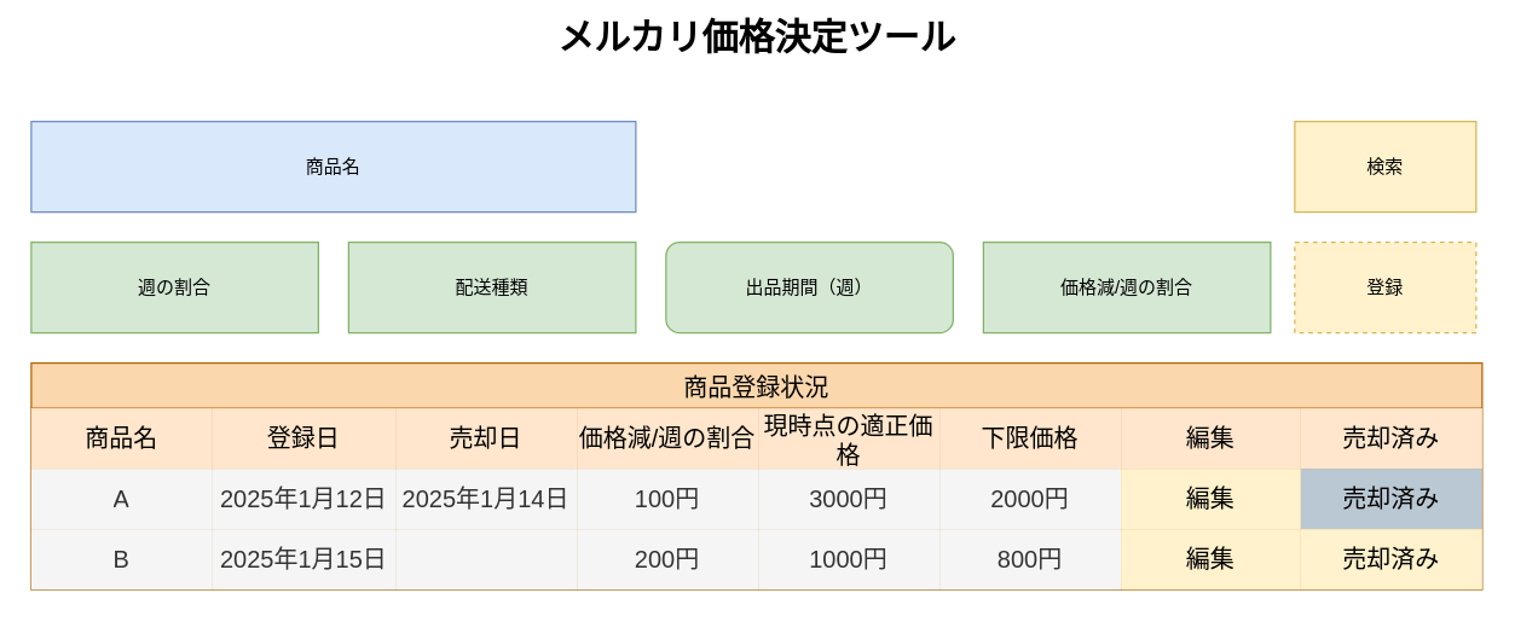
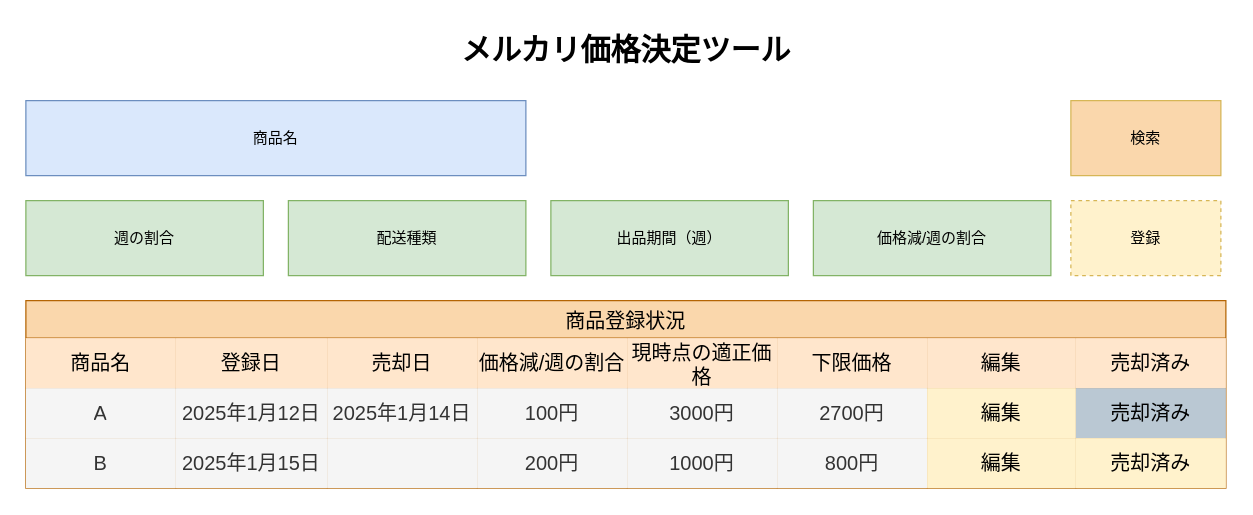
  <mxCell id="0" />
  <mxCell id="1" parent="0" />
  <mxCell id="2" value="商品名" style="rounded=0;whiteSpace=wrap;html=1;fillColor=#dae8fc;strokeColor=#6c8ebf;" vertex="1" parent="1"><mxGeometry x="20" y="80" width="400" height="60" as="geometry" /></mxCell>
- <mxCell id="3" value="検索" style="rounded=0;whiteSpace=wrap;html=1;fillColor=#fff2cc;strokeColor=#d6b656;" vertex="1" parent="1"><mxGeometry x="856" y="80" width="120" height="60" as="geometry" /></mxCell>
+ <mxCell id="3" value="検索" style="rounded=0;whiteSpace=wrap;html=1;fillColor=#fad7ac;strokeColor=#d6b656;" vertex="1" parent="1"><mxGeometry x="856" y="80" width="120" height="60" as="geometry" /></mxCell>
  <mxCell id="4" value="週の割合" style="rounded=0;whiteSpace=wrap;html=1;fillColor=#d5e8d4;strokeColor=#82b366;" vertex="1" parent="1"><mxGeometry x="20" y="160" width="190" height="60" as="geometry" /></mxCell>
  <mxCell id="5" value="配送種類" style="rounded=0;whiteSpace=wrap;html=1;fillColor=#d5e8d4;strokeColor=#82b366;" vertex="1" parent="1"><mxGeometry x="230" y="160" width="190" height="60" as="geometry" /></mxCell>
- <mxCell id="6" value="出品期間（週）" style="whiteSpace=wrap;html=1;fillColor=#d5e8d4;strokeColor=#82b366;rounded=1;" vertex="1" parent="1"><mxGeometry x="440" y="160" width="190" height="60" as="geometry" /></mxCell>
+ <mxCell id="6" value="出品期間（週）" style="rounded=0;whiteSpace=wrap;html=1;fillColor=#d5e8d4;strokeColor=#82b366;" vertex="1" parent="1"><mxGeometry x="440" y="160" width="190" height="60" as="geometry" /></mxCell>
  <mxCell id="7" value="価格減/週の割合" style="rounded=0;whiteSpace=wrap;html=1;fillColor=#d5e8d4;strokeColor=#82b366;" vertex="1" parent="1"><mxGeometry x="650" y="160" width="190" height="60" as="geometry" /></mxCell>
  <mxCell id="8" value="登録" style="rounded=0;whiteSpace=wrap;html=1;fillColor=#fff2cc;strokeColor=#d6b656;dashed=1;" vertex="1" parent="1"><mxGeometry x="856" y="160" width="120" height="60" as="geometry" /></mxCell>
  <mxCell id="9" value="商品登録状況" style="shape=table;startSize=30;container=1;collapsible=0;childLayout=tableLayout;strokeColor=#b46504;fontSize=16;fillColor=#fad7ac;" vertex="1" parent="1"><mxGeometry x="20" y="240" width="960" height="150" as="geometry" /></mxCell>
  <mxCell id="10" value="" style="shape=tableRow;horizontal=0;startSize=0;swimlaneHead=0;swimlaneBody=0;strokeColor=inherit;top=0;left=0;bottom=0;right=0;collapsible=0;dropTarget=0;fillColor=none;points=[[0,0.5],[1,0.5]];portConstraint=eastwest;fontSize=16;" vertex="1" parent="9"><mxGeometry y="30" width="960" height="40" as="geometry" /></mxCell>
  <mxCell id="11" value="商品名" style="shape=partialRectangle;html=1;whiteSpace=wrap;connectable=0;strokeColor=#d79b00;overflow=hidden;fillColor=#ffe6cc;top=0;left=0;bottom=0;right=0;pointerEvents=1;fontSize=16;" vertex="1" parent="10"><mxGeometry width="120" height="40" as="geometry"><mxRectangle width="120" height="40" as="alternateBounds" /></mxGeometry></mxCell>
  <mxCell id="12" value="登録日" style="shape=partialRectangle;html=1;whiteSpace=wrap;connectable=0;strokeColor=#d79b00;overflow=hidden;fillColor=#ffe6cc;top=0;left=0;bottom=0;right=0;pointerEvents=1;fontSize=16;" vertex="1" parent="10"><mxGeometry x="120" width="121" height="40" as="geometry"><mxRectangle width="121" height="40" as="alternateBounds" /></mxGeometry></mxCell>
  <mxCell id="13" value="売却日" style="shape=partialRectangle;html=1;whiteSpace=wrap;connectable=0;strokeColor=#d79b00;overflow=hidden;fillColor=#ffe6cc;top=0;left=0;bottom=0;right=0;pointerEvents=1;fontSize=16;" vertex="1" parent="10"><mxGeometry x="241" width="120" height="40" as="geometry"><mxRectangle width="120" height="40" as="alternateBounds" /></mxGeometry></mxCell>
  <mxCell id="14" value="価格減/週の割合" style="shape=partialRectangle;html=1;whiteSpace=wrap;connectable=0;strokeColor=#d79b00;overflow=hidden;fillColor=#ffe6cc;top=0;left=0;bottom=0;right=0;pointerEvents=1;fontSize=16;" vertex="1" parent="10"><mxGeometry x="361" width="120" height="40" as="geometry"><mxRectangle width="120" height="40" as="alternateBounds" /></mxGeometry></mxCell>
  <mxCell id="15" value="現時点の適正価格" style="shape=partialRectangle;html=1;whiteSpace=wrap;connectable=0;strokeColor=#d79b00;overflow=hidden;fillColor=#ffe6cc;top=0;left=0;bottom=0;right=0;pointerEvents=1;fontSize=16;" vertex="1" parent="10"><mxGeometry x="481" width="120" height="40" as="geometry"><mxRectangle width="120" height="40" as="alternateBounds" /></mxGeometry></mxCell>
  <mxCell id="16" value="下限価格" style="shape=partialRectangle;html=1;whiteSpace=wrap;connectable=0;strokeColor=#d79b00;overflow=hidden;fillColor=#ffe6cc;top=0;left=0;bottom=0;right=0;pointerEvents=1;fontSize=16;" vertex="1" parent="10"><mxGeometry x="601" width="120" height="40" as="geometry"><mxRectangle width="120" height="40" as="alternateBounds" /></mxGeometry></mxCell>
  <mxCell id="17" value="編集" style="shape=partialRectangle;html=1;whiteSpace=wrap;connectable=0;strokeColor=#d79b00;overflow=hidden;fillColor=#ffe6cc;top=0;left=0;bottom=0;right=0;pointerEvents=1;fontSize=16;" vertex="1" parent="10"><mxGeometry x="721" width="119" height="40" as="geometry"><mxRectangle width="119" height="40" as="alternateBounds" /></mxGeometry></mxCell>
  <mxCell id="18" value="売却済み" style="shape=partialRectangle;html=1;whiteSpace=wrap;connectable=0;strokeColor=#d79b00;overflow=hidden;fillColor=#ffe6cc;top=0;left=0;bottom=0;right=0;pointerEvents=1;fontSize=16;" vertex="1" parent="10"><mxGeometry x="840" width="120" height="40" as="geometry"><mxRectangle width="120" height="40" as="alternateBounds" /></mxGeometry></mxCell>
  <mxCell id="19" value="" style="shape=tableRow;horizontal=0;startSize=0;swimlaneHead=0;swimlaneBody=0;strokeColor=inherit;top=0;left=0;bottom=0;right=0;collapsible=0;dropTarget=0;fillColor=none;points=[[0,0.5],[1,0.5]];portConstraint=eastwest;fontSize=16;" vertex="1" parent="9"><mxGeometry y="70" width="960" height="40" as="geometry" /></mxCell>
  <mxCell id="20" value="A" style="shape=partialRectangle;html=1;whiteSpace=wrap;connectable=0;strokeColor=#666666;overflow=hidden;fillColor=#f5f5f5;top=0;left=0;bottom=0;right=0;pointerEvents=1;fontSize=16;fontColor=#333333;" vertex="1" parent="19"><mxGeometry width="120" height="40" as="geometry"><mxRectangle width="120" height="40" as="alternateBounds" /></mxGeometry></mxCell>
  <mxCell id="21" value="2025年1月12日" style="shape=partialRectangle;html=1;whiteSpace=wrap;connectable=0;strokeColor=#666666;overflow=hidden;fillColor=#f5f5f5;top=0;left=0;bottom=0;right=0;pointerEvents=1;fontSize=16;fontColor=#333333;" vertex="1" parent="19"><mxGeometry x="120" width="121" height="40" as="geometry"><mxRectangle width="121" height="40" as="alternateBounds" /></mxGeometry></mxCell>
  <mxCell id="22" value="2025年1月14日" style="shape=partialRectangle;html=1;whiteSpace=wrap;connectable=0;strokeColor=#666666;overflow=hidden;fillColor=#f5f5f5;top=0;left=0;bottom=0;right=0;pointerEvents=1;fontSize=16;fontColor=#333333;" vertex="1" parent="19"><mxGeometry x="241" width="120" height="40" as="geometry"><mxRectangle width="120" height="40" as="alternateBounds" /></mxGeometry></mxCell>
  <mxCell id="23" value="100円" style="shape=partialRectangle;html=1;whiteSpace=wrap;connectable=0;strokeColor=#666666;overflow=hidden;fillColor=#f5f5f5;top=0;left=0;bottom=0;right=0;pointerEvents=1;fontSize=16;fontColor=#333333;" vertex="1" parent="19"><mxGeometry x="361" width="120" height="40" as="geometry"><mxRectangle width="120" height="40" as="alternateBounds" /></mxGeometry></mxCell>
  <mxCell id="24" value="3000円" style="shape=partialRectangle;html=1;whiteSpace=wrap;connectable=0;strokeColor=#666666;overflow=hidden;fillColor=#f5f5f5;top=0;left=0;bottom=0;right=0;pointerEvents=1;fontSize=16;fontColor=#333333;" vertex="1" parent="19"><mxGeometry x="481" width="120" height="40" as="geometry"><mxRectangle width="120" height="40" as="alternateBounds" /></mxGeometry></mxCell>
- <mxCell id="25" value="2000円" style="shape=partialRectangle;html=1;whiteSpace=wrap;connectable=0;strokeColor=#666666;overflow=hidden;fillColor=#f5f5f5;top=0;left=0;bottom=0;right=0;pointerEvents=1;fontSize=16;fontColor=#333333;" vertex="1" parent="19"><mxGeometry x="601" width="120" height="40" as="geometry"><mxRectangle width="120" height="40" as="alternateBounds" /></mxGeometry></mxCell>
+ <mxCell id="25" value="2700円" style="shape=partialRectangle;html=1;whiteSpace=wrap;connectable=0;strokeColor=#666666;overflow=hidden;fillColor=#f5f5f5;top=0;left=0;bottom=0;right=0;pointerEvents=1;fontSize=16;fontColor=#333333;" vertex="1" parent="19"><mxGeometry x="601" width="120" height="40" as="geometry"><mxRectangle width="120" height="40" as="alternateBounds" /></mxGeometry></mxCell>
  <mxCell id="26" value="編集" style="shape=partialRectangle;html=1;whiteSpace=wrap;connectable=0;strokeColor=#d6b656;overflow=hidden;fillColor=#fff2cc;top=0;left=0;bottom=0;right=0;pointerEvents=1;fontSize=16;" vertex="1" parent="19"><mxGeometry x="721" width="119" height="40" as="geometry"><mxRectangle width="119" height="40" as="alternateBounds" /></mxGeometry></mxCell>
  <mxCell id="27" value="売却済み" style="shape=partialRectangle;html=1;whiteSpace=wrap;connectable=0;strokeColor=#23445d;overflow=hidden;fillColor=#bac8d3;top=0;left=0;bottom=0;right=0;pointerEvents=1;fontSize=16;" vertex="1" parent="19"><mxGeometry x="840" width="120" height="40" as="geometry"><mxRectangle width="120" height="40" as="alternateBounds" /></mxGeometry></mxCell>
  <mxCell id="28" value="" style="shape=tableRow;horizontal=0;startSize=0;swimlaneHead=0;swimlaneBody=0;strokeColor=inherit;top=0;left=0;bottom=0;right=0;collapsible=0;dropTarget=0;fillColor=none;points=[[0,0.5],[1,0.5]];portConstraint=eastwest;fontSize=16;" vertex="1" parent="9"><mxGeometry y="110" width="960" height="40" as="geometry" /></mxCell>
  <mxCell id="29" value="B" style="shape=partialRectangle;html=1;whiteSpace=wrap;connectable=0;strokeColor=#666666;overflow=hidden;fillColor=#f5f5f5;top=0;left=0;bottom=0;right=0;pointerEvents=1;fontSize=16;fontColor=#333333;" vertex="1" parent="28"><mxGeometry width="120" height="40" as="geometry"><mxRectangle width="120" height="40" as="alternateBounds" /></mxGeometry></mxCell>
  <mxCell id="30" value="2025年1月15日" style="shape=partialRectangle;html=1;whiteSpace=wrap;connectable=0;strokeColor=#666666;overflow=hidden;fillColor=#f5f5f5;top=0;left=0;bottom=0;right=0;pointerEvents=1;fontSize=16;fontColor=#333333;" vertex="1" parent="28"><mxGeometry x="120" width="121" height="40" as="geometry"><mxRectangle width="121" height="40" as="alternateBounds" /></mxGeometry></mxCell>
  <mxCell id="31" value="" style="shape=partialRectangle;html=1;whiteSpace=wrap;connectable=0;strokeColor=#666666;overflow=hidden;fillColor=#f5f5f5;top=0;left=0;bottom=0;right=0;pointerEvents=1;fontSize=16;fontColor=#333333;" vertex="1" parent="28"><mxGeometry x="241" width="120" height="40" as="geometry"><mxRectangle width="120" height="40" as="alternateBounds" /></mxGeometry></mxCell>
  <mxCell id="32" value="200円" style="shape=partialRectangle;html=1;whiteSpace=wrap;connectable=0;strokeColor=#666666;overflow=hidden;fillColor=#f5f5f5;top=0;left=0;bottom=0;right=0;pointerEvents=1;fontSize=16;fontColor=#333333;" vertex="1" parent="28"><mxGeometry x="361" width="120" height="40" as="geometry"><mxRectangle width="120" height="40" as="alternateBounds" /></mxGeometry></mxCell>
  <mxCell id="33" value="1000円" style="shape=partialRectangle;html=1;whiteSpace=wrap;connectable=0;strokeColor=#666666;overflow=hidden;fillColor=#f5f5f5;top=0;left=0;bottom=0;right=0;pointerEvents=1;fontSize=16;fontColor=#333333;" vertex="1" parent="28"><mxGeometry x="481" width="120" height="40" as="geometry"><mxRectangle width="120" height="40" as="alternateBounds" /></mxGeometry></mxCell>
  <mxCell id="34" value="800円" style="shape=partialRectangle;html=1;whiteSpace=wrap;connectable=0;strokeColor=#666666;overflow=hidden;fillColor=#f5f5f5;top=0;left=0;bottom=0;right=0;pointerEvents=1;fontSize=16;fontColor=#333333;" vertex="1" parent="28"><mxGeometry x="601" width="120" height="40" as="geometry"><mxRectangle width="120" height="40" as="alternateBounds" /></mxGeometry></mxCell>
  <mxCell id="35" value="編集" style="shape=partialRectangle;html=1;whiteSpace=wrap;connectable=0;strokeColor=#d6b656;overflow=hidden;fillColor=#fff2cc;top=0;left=0;bottom=0;right=0;pointerEvents=1;fontSize=16;" vertex="1" parent="28"><mxGeometry x="721" width="119" height="40" as="geometry"><mxRectangle width="119" height="40" as="alternateBounds" /></mxGeometry></mxCell>
  <mxCell id="36" value="売却済み" style="shape=partialRectangle;html=1;whiteSpace=wrap;connectable=0;strokeColor=#d6b656;overflow=hidden;fillColor=#fff2cc;top=0;left=0;bottom=0;right=0;pointerEvents=1;fontSize=16;" vertex="1" parent="28"><mxGeometry x="840" width="120" height="40" as="geometry"><mxRectangle width="120" height="40" as="alternateBounds" /></mxGeometry></mxCell>
- <mxCell id="37" value="メルカリ価格決定ツール" style="text;html=1;fontSize=24;fontStyle=1;verticalAlign=middle;align=center;" vertex="1" parent="1"><mxGeometry x="20" y="5" width="960" height="40" as="geometry" /></mxCell>
+ <mxCell id="37" value="メルカリ価格決定ツール" style="text;html=1;fontSize=24;fontStyle=1;verticalAlign=middle;align=center;" vertex="1" parent="1"><mxGeometry x="20" y="20" width="960" height="40" as="geometry" /></mxCell>
